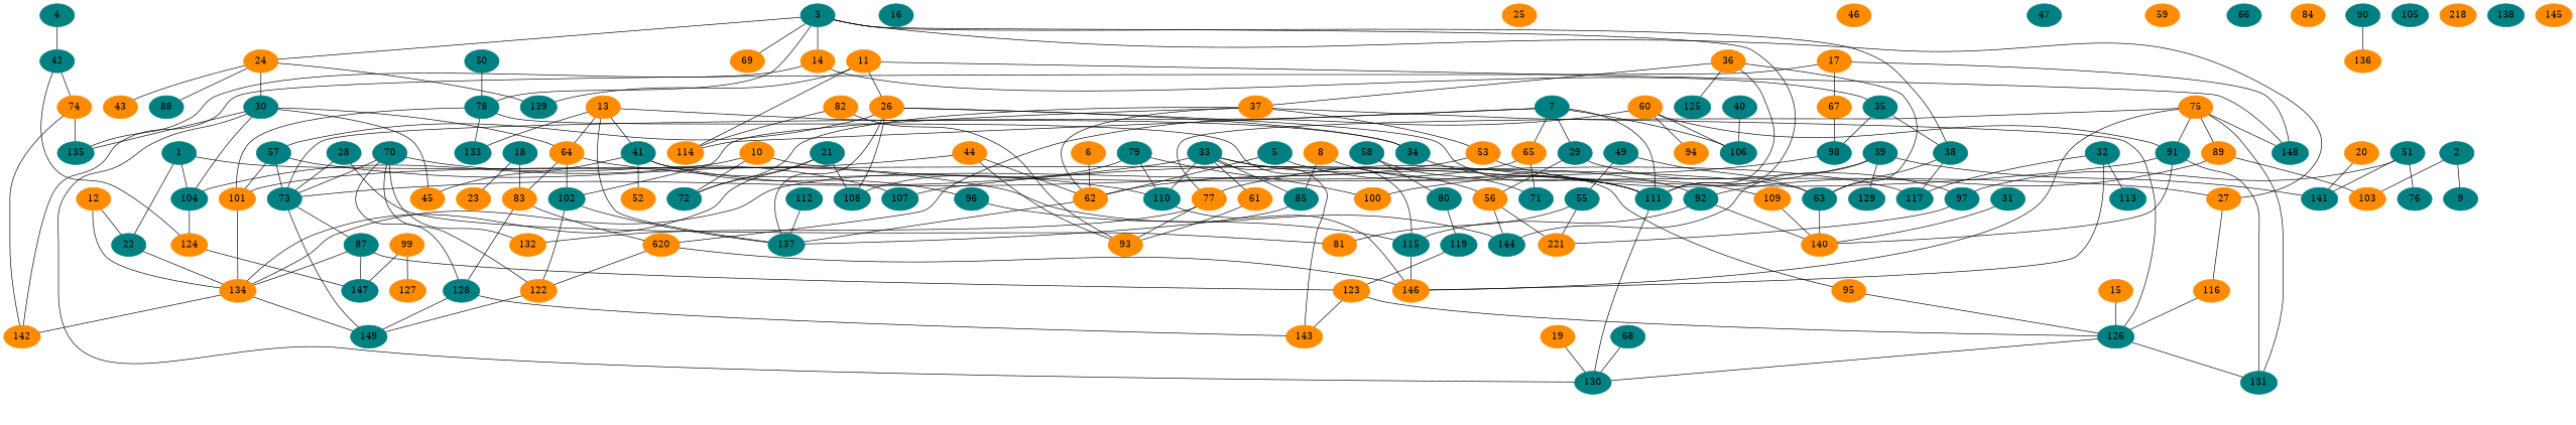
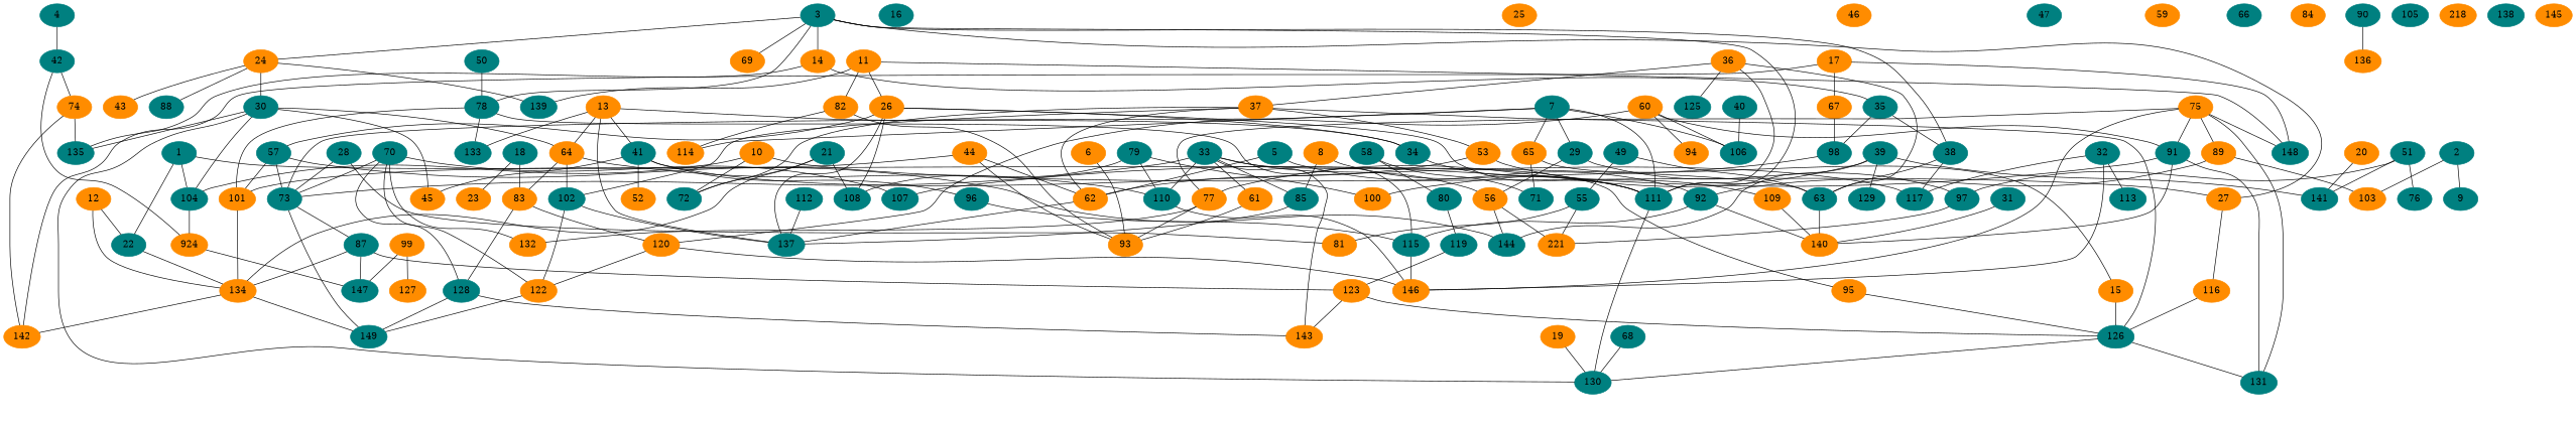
  graph {
    node [color=teal style=filled]
    1
    22
    63
    104
    134 [color=darkorange]
    140 [color=darkorange]
-   124 [color=darkorange]
+   124 [color=darkorange label=924]
    2
    9
    103 [color=darkorange]
    14 [color=darkorange]
    3
    24 [color=darkorange]
    27 [color=darkorange]
    38
    69 [color=darkorange]
    78
    111
    35
    135
    139
    30
    43 [color=darkorange]
    88
    116 [color=darkorange]
    117
    133
    101 [color=darkorange]
    115
    130
    4
    42
    74 [color=darkorange]
    62 [color=darkorange]
    5
    92
    137
    6 [color=darkorange]
    7
    29
    65 [color=darkorange]
    73
    106
    114 [color=darkorange]
    56 [color=darkorange]
    97
    71
    87
    149
    8 [color=darkorange]
    85
    10 [color=darkorange]
    72
    11 [color=darkorange]
    26 [color=darkorange]
    82 [color=darkorange]
    148
    34
    108
    57
    93 [color=darkorange]
    12 [color=darkorange]
    142 [color=darkorange]
    13 [color=darkorange]
    41
    64 [color=darkorange]
    45 [color=darkorange]
    52 [color=darkorange]
    96
    83 [color=darkorange]
    110
    102
    98
    15 [color=darkorange]
    126
    131
    16
    17 [color=darkorange]
    67 [color=darkorange]
    23 [color=darkorange]
    18
-   120 [color=darkorange label=620]
+   120 [color=darkorange]
    128
    19 [color=darkorange]
    20 [color=darkorange]
    141
    21
    25 [color=darkorange]
    144
    28
    81 [color=darkorange]
    n92 [color=darkorange label=221]
    31
    32
    113
    146 [color=darkorange]
    33
    61 [color=darkorange]
    95 [color=darkorange]
    143 [color=darkorange]
    100 [color=darkorange]
    36 [color=darkorange]
    37 [color=darkorange]
    125
    53 [color=darkorange]
    109 [color=darkorange]
    122 [color=darkorange]
    39
    77 [color=darkorange]
    129
    132 [color=darkorange]
    40
    147
    44 [color=darkorange]
    46 [color=darkorange]
    47
    49
    55
    50
    51
    76
    58
    80
    119
    59 [color=darkorange]
    60 [color=darkorange]
    91
    94 [color=darkorange]
    107
    66
    68
    70
    123 [color=darkorange]
    75 [color=darkorange]
    89 [color=darkorange]
    79
    84 [color=darkorange]
    136 [color=darkorange]
    90
    99 [color=darkorange]
    127 [color=darkorange]
    105
    112
    n144 [color=darkorange label=218]
    138
    145 [color=darkorange]
    1 -- 22
    1 -- 63
    1 -- 104
    22 -- 134
    63 -- 140
    104 -- 124
    134 -- 149
    134 -- 142
    124 -- 147
    2 -- 9
    2 -- 103
    14 -- 35
    14 -- 135
    3 -- 14
    3 -- 24
    3 -- 27
    3 -- 38
    3 -- 69
    3 -- 78
    3 -- 111
    24 -- 139
    24 -- 30
    24 -- 43
    24 -- 88
    27 -- 116
    38 -- 63
    38 -- 117
    78 -- 133
    78 -- 101
    78 -- 115
    111 -- 130
    35 -- 38
    35 -- 98
    30 -- 104
    30 -- 135
    30 -- 130
    30 -- 64
    30 -- 45
    116 -- 126
    101 -- 134
    115 -- 146
    4 -- 42
    42 -- 124
    42 -- 74
    74 -- 135
    74 -- 142
    62 -- 137
    5 -- 62
    5 -- 92
    92 -- 140
    92 -- 115
-   6 -- 62
+   6 -- 93
    7 -- 111
    7 -- 29
    7 -- 65
    7 -- 73
    7 -- 106
    7 -- 114
    29 -- 56
    29 -- 97
-   65 -- 134
+   65 -- 15
    65 -- 71
    73 -- 87
    73 -- 149
    56 -- 144
    56 -- n92
    97 -- n92
    87 -- 134
    87 -- 147
    87 -- 123
    8 -- 111
    8 -- 85
    85 -- 137
    10 -- 104
    10 -- 27
    10 -- 72
    11 -- 139
    11 -- 26
-   11 -- 114
+   11 -- 82
    11 -- 148
    26 -- 111
    26 -- 137
    26 -- 34
    26 -- 108
    26 -- 57
    82 -- 114
    82 -- 93
    34 -- 111
    57 -- 101
    57 -- 73
    57 -- 144
    12 -- 22
    12 -- 134
    13 -- 133
    13 -- 137
    13 -- 34
    13 -- 41
    13 -- 64
    41 -- 117
    41 -- 45
    41 -- 52
    41 -- 96
    64 -- 83
    64 -- 110
    64 -- 102
    96 -- 115
    83 -- 120
    83 -- 128
    110 -- 146
    102 -- 137
    102 -- 122
    98 -- 100
    15 -- 126
    126 -- 130
    126 -- 131
    17 -- 148
    17 -- 142
    17 -- 67
    67 -- 98
    18 -- 83
    18 -- 23
    120 -- 146
    120 -- 122
    128 -- 149
    128 -- 143
    19 -- 130
    20 -- 141
    21 -- 134
    21 -- 72
    21 -- 108
    28 -- 73
    28 -- 81
    31 -- 140
    32 -- 117
    32 -- 113
    32 -- 146
    33 -- 73
    33 -- 56
    33 -- 85
    33 -- 110
    33 -- 61
    33 -- 95
    33 -- 143
    61 -- 93
    95 -- 126
    36 -- 63
    36 -- 111
    36 -- 37
    36 -- 125
    37 -- 62
    37 -- 72
    37 -- 102
    37 -- 126
    37 -- 53
    53 -- 62
    53 -- 109
    109 -- 140
    122 -- 149
    39 -- 141
    39 -- 144
    39 -- 77
    39 -- 129
    77 -- 93
    77 -- 132
    40 -- 106
    44 -- 101
    44 -- 62
    44 -- 93
    49 -- 63
    49 -- 55
    55 -- 81
    55 -- n92
    50 -- 78
    51 -- 97
    51 -- 141
    51 -- 76
    58 -- 71
    58 -- 80
    80 -- 119
    119 -- 123
    60 -- 106
    60 -- 120
    60 -- 91
    60 -- 94
    91 -- 140
    91 -- 131
    91 -- 107
    68 -- 130
    70 -- 73
    70 -- 128
    70 -- 122
    70 -- 132
    70 -- 107
    123 -- 126
    123 -- 143
    75 -- 148
    75 -- 131
    75 -- 146
    75 -- 77
    75 -- 91
    75 -- 89
    89 -- 103
    89 -- 92
    79 -- 108
    79 -- 110
    79 -- 100
    90 -- 136
    99 -- 147
    99 -- 127
    112 -- 137
  }
